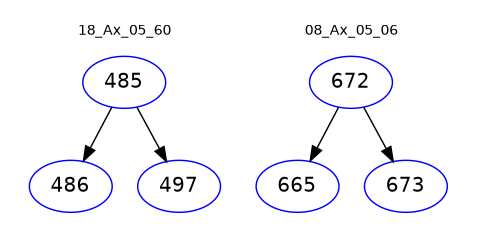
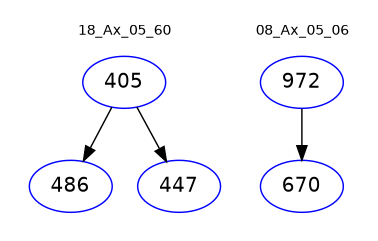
  digraph {
    fontname="DejaVu Sans"
    node [color=blue fontname="DejaVu Sans"]
    edge [color=black fontname="DejaVu Sans"]
-   n1 [label=485]
+   n1 [label=405]
    n2 [label=486]
-   n3 [label=497]
-   n4 [label=672]
-   n5 [label=665]
-   n6 [label=673]
+   n3 [label=447]
+   n4 [label=972]
+   n6 [label=670]
    subgraph cluster_1 {
      color=white
      fontsize=10
      label="18_Ax_05_60"
      n1
      n2
      n3
    }
    subgraph cluster_2 {
      color=white
      fontsize=10
      label="08_Ax_05_06"
      n4
-     n5
      n6
    }
    n1 -> n2
    n1 -> n3
-   n4 -> n5
    n4 -> n6
  }
